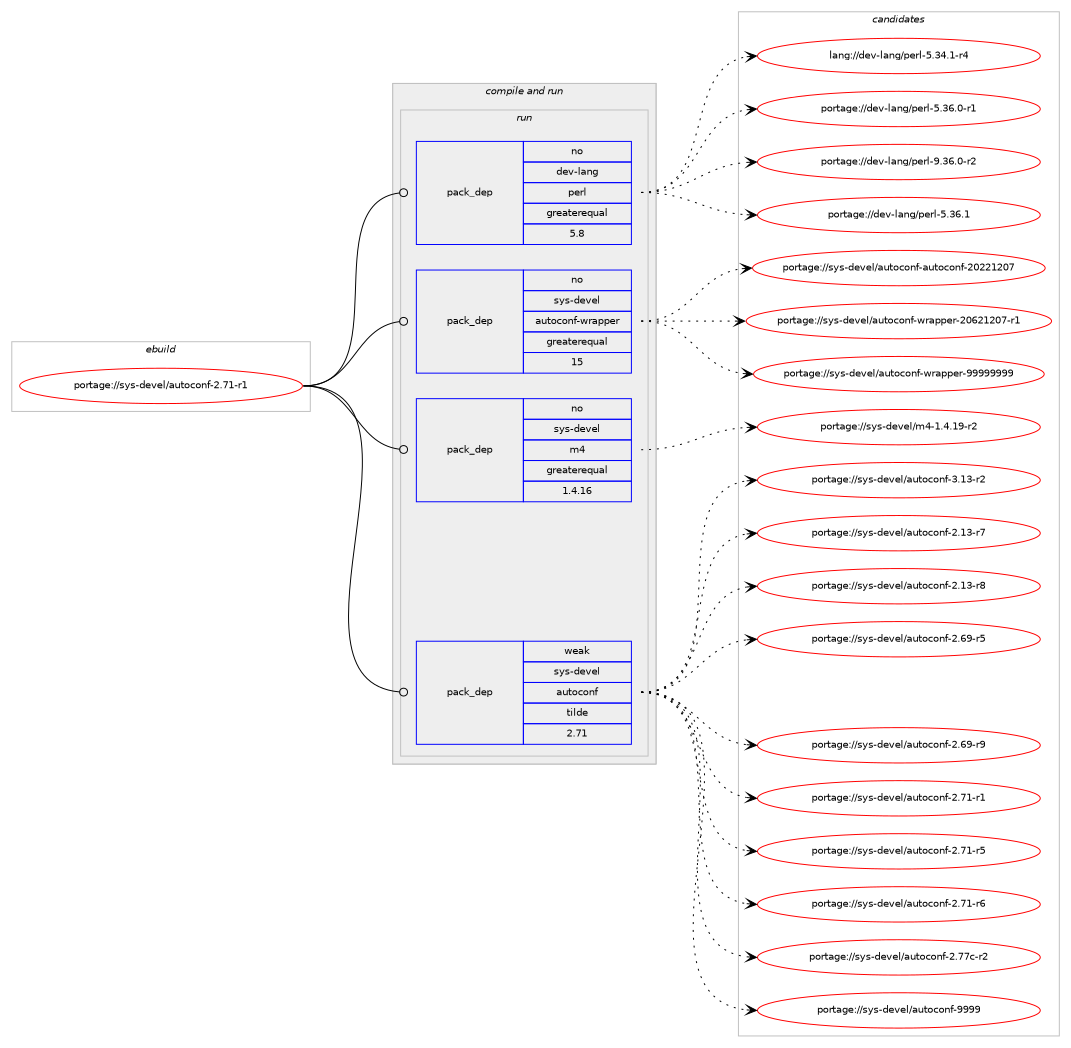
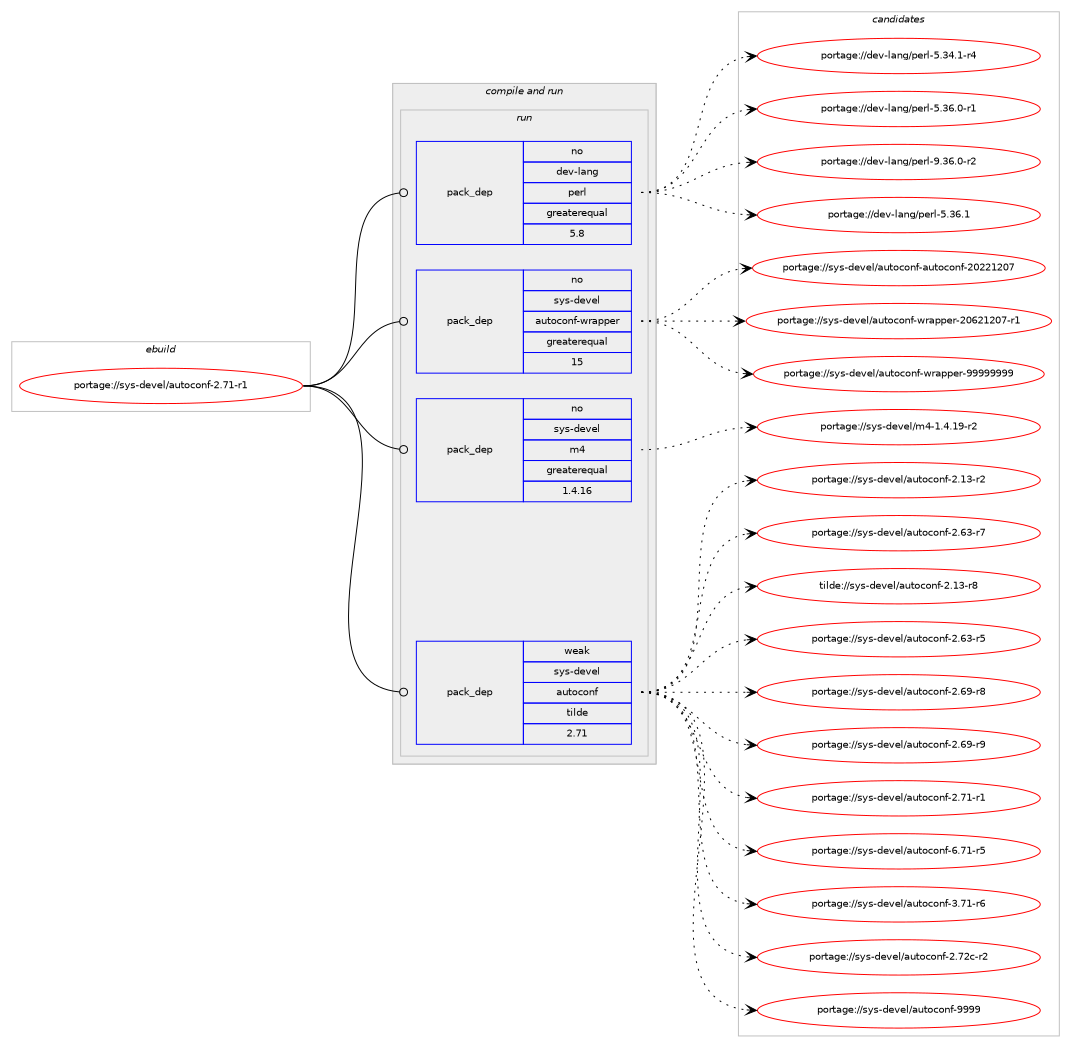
  digraph {
    compound=true
    concentrate=true
    fontname=Helvetica
    fontsize=10
    newrank=true
    rankdir=LR
    ranksep=1.5
    node [color=red fontname=Helvetica fontsize=10]
    edge [arrowhead=vee headport=w style=dotted tailport=e weight=100]
    n1 [label="portage://sys-devel/autoconf-2.71-r1" width=4]
    n2 [color=blue label=<<TABLE BORDER="0" CELLBORDER="1" CELLSPACING="0" CELLPADDING="4" WIDTH="220"><TR><TD ROWSPAN="6" CELLPADDING="30">pack_dep</TD></TR><TR><TD WIDTH="110">no</TD></TR><TR><TD>dev-lang</TD></TR><TR><TD>perl</TD></TR><TR><TD>greaterequal</TD></TR><TR><TD>5.8</TD></TR></TABLE>> shape=none]
    n3 [color=blue label=<<TABLE BORDER="0" CELLBORDER="1" CELLSPACING="0" CELLPADDING="4" WIDTH="220"><TR><TD ROWSPAN="6" CELLPADDING="30">pack_dep</TD></TR><TR><TD WIDTH="110">no</TD></TR><TR><TD>sys-devel</TD></TR><TR><TD>autoconf-wrapper</TD></TR><TR><TD>greaterequal</TD></TR><TR><TD>15</TD></TR></TABLE>> shape=none]
    n4 [color=blue label=<<TABLE BORDER="0" CELLBORDER="1" CELLSPACING="0" CELLPADDING="4" WIDTH="220"><TR><TD ROWSPAN="6" CELLPADDING="30">pack_dep</TD></TR><TR><TD WIDTH="110">no</TD></TR><TR><TD>sys-devel</TD></TR><TR><TD>m4</TD></TR><TR><TD>greaterequal</TD></TR><TR><TD>1.4.16</TD></TR></TABLE>> shape=none]
    n5 [color=blue label=<<TABLE BORDER="0" CELLBORDER="1" CELLSPACING="0" CELLPADDING="4" WIDTH="220"><TR><TD ROWSPAN="6" CELLPADDING="30">pack_dep</TD></TR><TR><TD WIDTH="110">weak</TD></TR><TR><TD>sys-devel</TD></TR><TR><TD>autoconf</TD></TR><TR><TD>tilde</TD></TR><TR><TD>2.71</TD></TR></TABLE>> shape=none]
-   n6 [label="lang://dev-lang/perl-5.34.1-r4" width=4]
+   n6 [label="portage://dev-lang/perl-5.34.1-r4" width=4]
    n7 [label="portage://dev-lang/perl-5.36.0-r1" width=4]
    n8 [label="portage://dev-lang/perl-9.36.0-r2" width=4]
    n9 [label="portage://dev-lang/perl-5.36.1" width=4]
    n10 [label="portage://sys-devel/autoconf-autoconf-20221207" width=4]
    n11 [label="portage://sys-devel/autoconf-wrapper-20621207-r1" width=4]
    n12 [label="portage://sys-devel/autoconf-wrapper-99999999" width=4]
    n13 [label="portage://sys-devel/m4-1.4.19-r2" width=4]
-   n14 [label="portage://sys-devel/autoconf-3.13-r2" width=4]
-   n15 [label="portage://sys-devel/autoconf-2.13-r7" width=4]
-   n16 [label="portage://sys-devel/autoconf-2.13-r8" width=4]
-   n17 [label="portage://sys-devel/autoconf-2.69-r5" width=4]
+   n14 [label="portage://sys-devel/autoconf-2.13-r2" width=4]
+   n15 [label="portage://sys-devel/autoconf-2.63-r7" width=4]
+   n16 [label="tilde://sys-devel/autoconf-2.13-r8" width=4]
+   n17 [label="portage://sys-devel/autoconf-2.63-r5" width=4]
+   n18 [label="portage://sys-devel/autoconf-2.69-r8" width=4]
    n19 [label="portage://sys-devel/autoconf-2.69-r9" width=4]
    n20 [label="portage://sys-devel/autoconf-2.71-r1" width=4]
-   n21 [label="portage://sys-devel/autoconf-2.71-r5" width=4]
-   n22 [label="portage://sys-devel/autoconf-2.71-r6" width=4]
-   n23 [label="portage://sys-devel/autoconf-2.77c-r2" width=4]
+   n21 [label="portage://sys-devel/autoconf-6.71-r5" width=4]
+   n22 [label="portage://sys-devel/autoconf-3.71-r6" width=4]
+   n23 [label="portage://sys-devel/autoconf-2.72c-r2" width=4]
    n24 [label="portage://sys-devel/autoconf-9999" width=4]
    subgraph cluster_1 {
      color=gray
      label=<<i>ebuild</i>>
      rank=same
      n1
    }
    subgraph cluster_2 {
      color=gray
      label=<<i>dependencies</i>>
      subgraph cluster_3 {
        color=gray
        fillcolor="#eeeeee"
        label=<<i>compile</i>>
        style=filled
      }
      subgraph cluster_4 {
        color=gray
        fillcolor="#eeeeee"
        label=<<i>compile and run</i>>
        style=filled
      }
      subgraph cluster_5 {
        color=gray
        fillcolor="#eeeeee"
        label=<<i>run</i>>
        style=filled
        subgraph sub_6 {
          color=gray
          fillcolor="#eeeeee"
          label=<<i>run</i>>
          style=filled
          n2
        }
        subgraph sub_7 {
          color=gray
          fillcolor="#eeeeee"
          label=<<i>run</i>>
          style=filled
          n3
        }
        subgraph sub_8 {
          color=gray
          fillcolor="#eeeeee"
          label=<<i>run</i>>
          style=filled
          n4
        }
        subgraph sub_9 {
          color=gray
          fillcolor="#eeeeee"
          label=<<i>run</i>>
          style=filled
          n5
        }
      }
    }
    subgraph cluster_10 {
      color=gray
      label=<<i>candidates</i>>
      rank=same
      subgraph sub_11 {
        color=black
        label=<<i>candidates</i>>
        nodesep=1
        rank=same
        n6
        n7
        n8
        n9
      }
      subgraph sub_12 {
        color=black
        label=<<i>candidates</i>>
        nodesep=1
        rank=same
        n10
        n11
        n12
      }
      subgraph sub_13 {
        color=black
        label=<<i>candidates</i>>
        nodesep=1
        rank=same
        n13
      }
      subgraph sub_14 {
        color=black
        label=<<i>candidates</i>>
        nodesep=1
        rank=same
        n14
        n15
        n16
        n17
+       n18
        n19
        n20
        n21
        n22
        n23
        n24
      }
    }
    n1 -> n2 [arrowhead=odot style=solid weight=20]
    n1 -> n3 [arrowhead=odot style=solid weight=20]
    n1 -> n4 [arrowhead=odot style=solid weight=20]
    n1 -> n5 [arrowhead=odot style=solid weight=20]
    n2 -> n6
    n2 -> n7
    n2 -> n8
    n2 -> n9
    n3 -> n10
    n3 -> n11
    n3 -> n12
    n4 -> n13
    n5 -> n14
    n5 -> n15
    n5 -> n16
    n5 -> n17
+   n5 -> n18
    n5 -> n19
    n5 -> n20
    n5 -> n21
    n5 -> n22
    n5 -> n23
    n5 -> n24
  }
